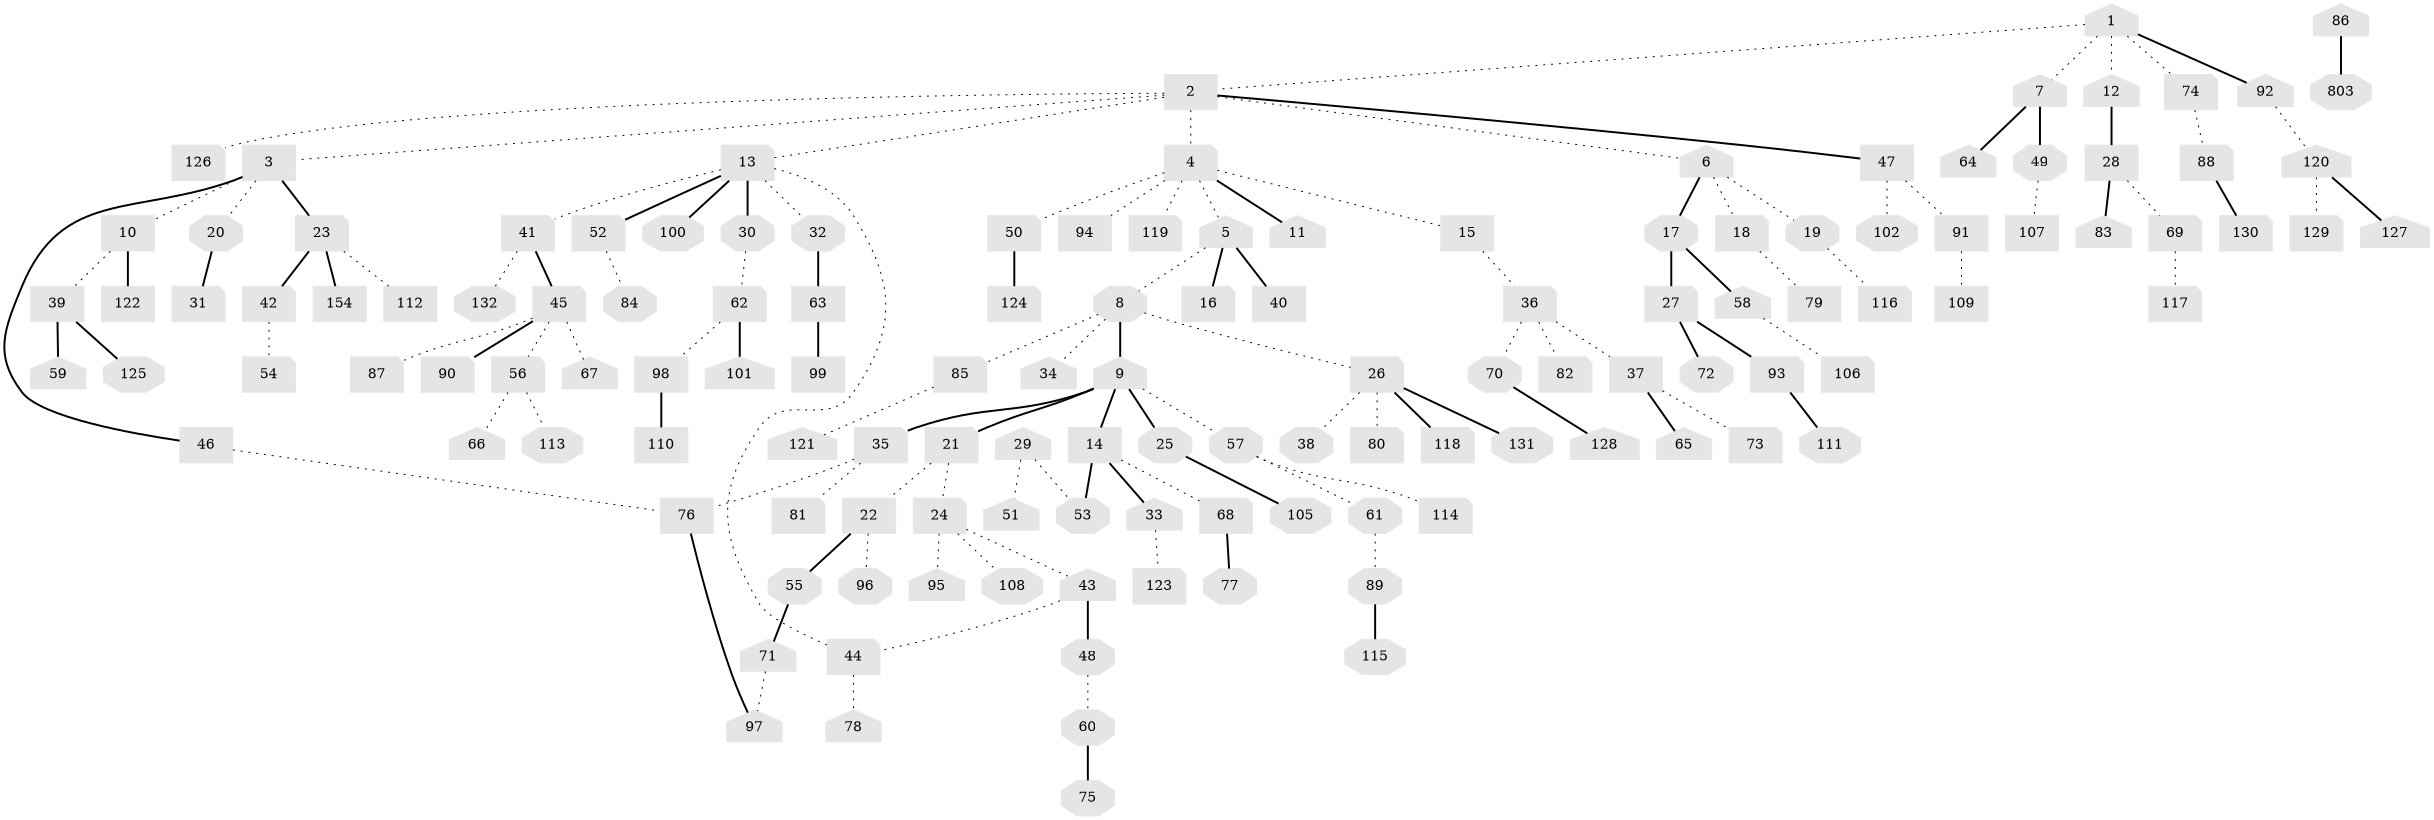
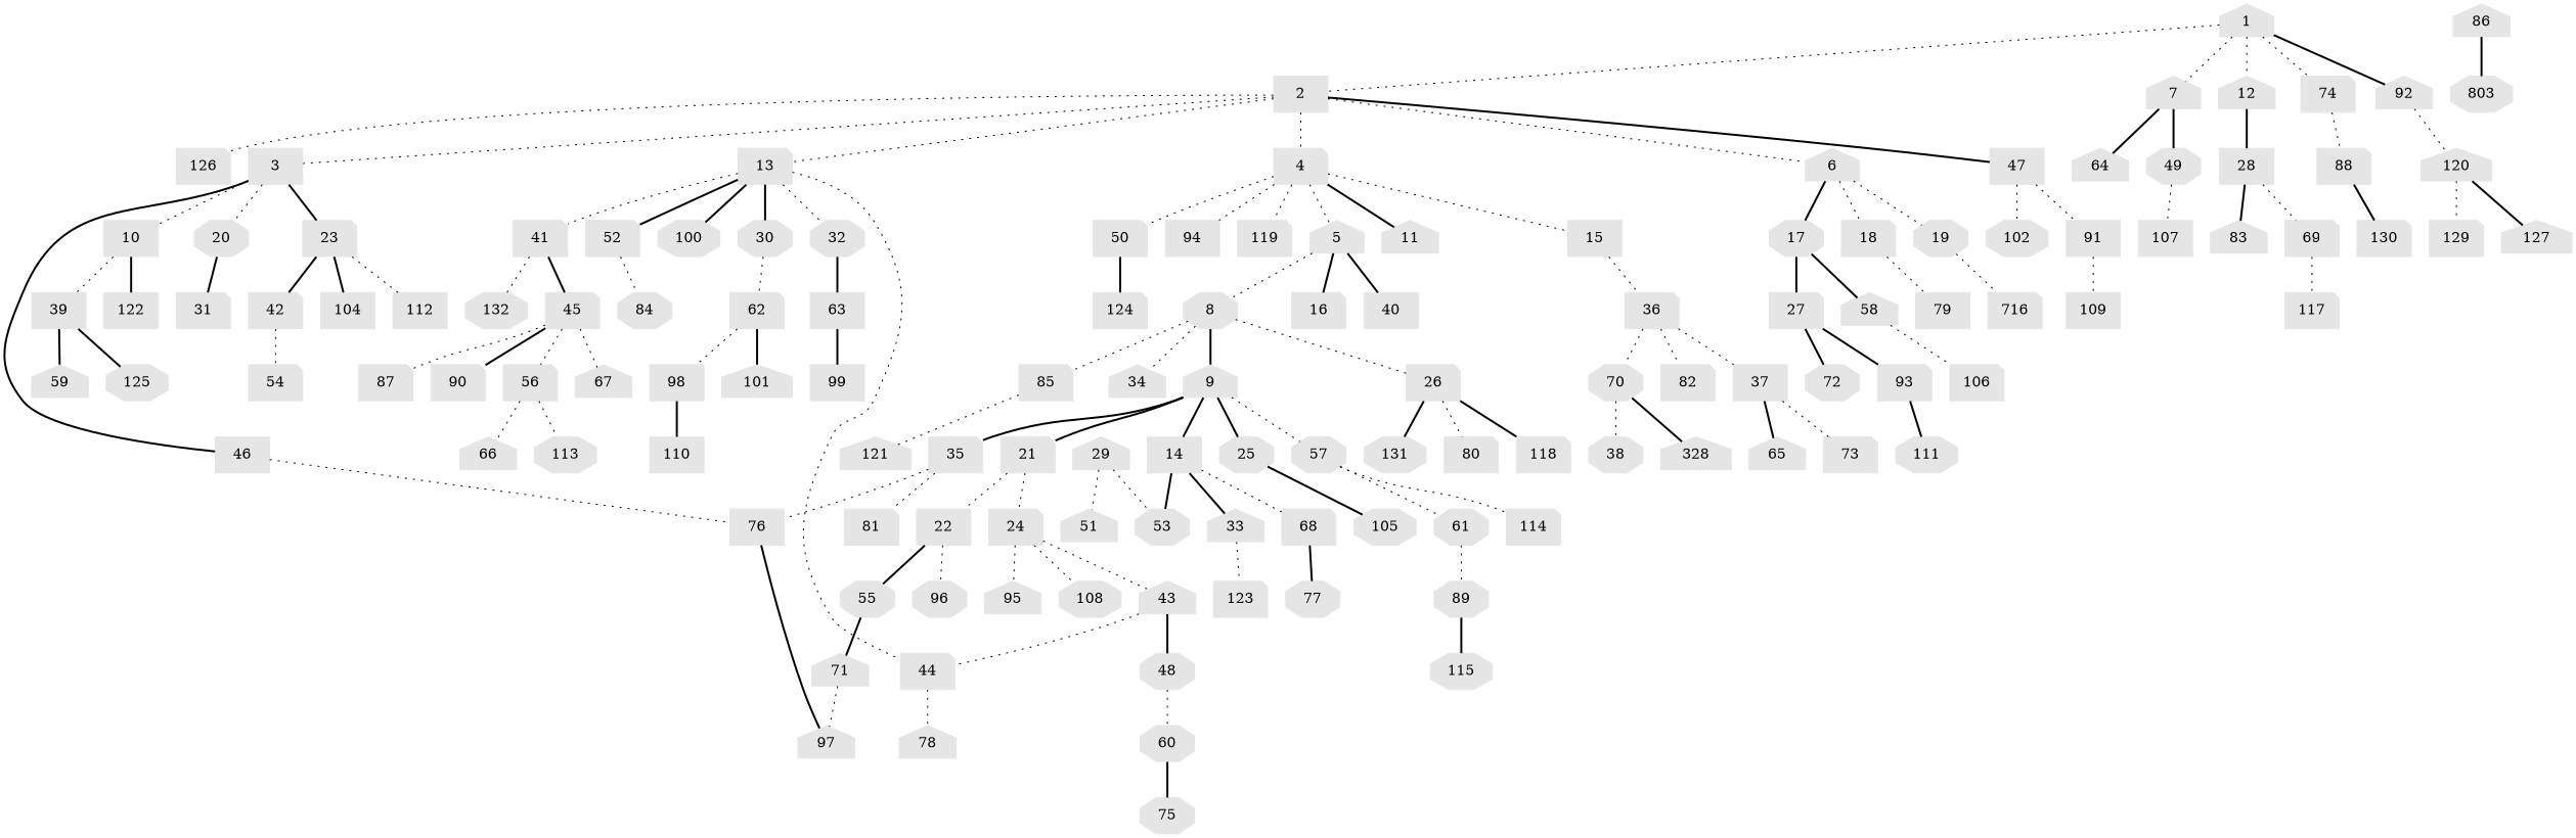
  graph {
    node [color=gray90 shape=note style=filled]
    edge [style=dotted]
    1 [shape=house]
    2 [shape=box]
    7 [shape=house]
    12 [shape=house]
    74
    92 [shape=house]
    3 [shape=box]
    4
    6 [shape=house]
    13
    47 [shape=box]
    126
    49 [shape=octagon]
    64 [shape=house]
    28 [shape=box]
    88
    120 [shape=house]
    10 [shape=box]
    20 [shape=octagon]
    23
    46 [shape=box]
    5 [shape=house]
    11 [shape=house]
    15 [shape=box]
    50
    94 [shape=box]
    119
    17 [shape=octagon]
    18
    19 [shape=octagon]
    30 [shape=octagon]
    32 [shape=octagon]
    41
    44
    52
    100 [shape=octagon]
    91 [shape=box]
    102 [shape=octagon]
    39 [shape=box]
    122 [shape=box]
    31
    42
-   104 [shape=box label=154]
+   104 [shape=box]
    112 [shape=box]
    76 [shape=box]
    8 [shape=octagon]
    16
    40 [shape=box]
    36
    124
    9 [shape=house]
    26
    34 [shape=house]
    85
    27
    58 [shape=house]
    79 [shape=box]
-   116
+   116 [label=716]
    107 [shape=box]
    14 [shape=box]
    21
    25 [shape=octagon]
    35
    57 [shape=octagon]
    38 [shape=octagon]
    80
    118
    131 [shape=octagon]
    121 [shape=house]
    33 [shape=house]
    68
    53 [shape=octagon]
    22 [shape=box]
    24
    105 [shape=octagon]
    81
    61 [shape=octagon]
    114
    59 [shape=house]
    125 [shape=octagon]
    69
    83 [shape=house]
    62
    63 [shape=box]
    45
    132 [shape=octagon]
    78 [shape=house]
    84 [shape=octagon]
    29 [shape=house]
    51 [shape=house]
    123
    77 [shape=octagon]
    37 [shape=box]
    70 [shape=octagon]
    82
    72 [shape=octagon]
    93
    106
    55 [shape=octagon]
    96 [shape=octagon]
    43 [shape=house]
    95 [shape=house]
    108 [shape=octagon]
    71 [shape=house]
    54
    48 [shape=octagon]
    111 [shape=octagon]
    117
    98 [shape=box]
    101 [shape=house]
    99 [shape=box]
    97 [shape=house]
    65 [shape=house]
    73
-   128 [shape=house]
+   128 [shape=house label=328]
    56
    67 [shape=house]
    87
    90
    60 [shape=octagon]
    66 [shape=house]
    113 [shape=octagon]
    109 [shape=box]
    75 [shape=octagon]
    89 [shape=octagon]
    115 [shape=octagon]
    110 [shape=box]
    86 [shape=house]
    n129 [label=803 shape=octagon]
    130
    127 [shape=house]
    129
    1 -- 2
    1 -- 7
    1 -- 12
    1 -- 74
    1 -- 92 [style=bold]
    2 -- 3
    2 -- 4
    2 -- 6
    2 -- 13
    2 -- 47 [style=bold]
    2 -- 126
    7 -- 49 [style=bold]
    7 -- 64 [style=bold]
    12 -- 28 [style=bold]
    74 -- 88
    92 -- 120
    3 -- 10
    3 -- 20
    3 -- 23 [style=bold]
    3 -- 46 [style=bold]
    4 -- 5
    4 -- 11 [style=bold]
    4 -- 15
    4 -- 50
    4 -- 94
    4 -- 119
    6 -- 17 [style=bold]
    6 -- 18
    6 -- 19
    13 -- 30 [style=bold]
    13 -- 32
    13 -- 41
    13 -- 44
    13 -- 52 [style=bold]
    13 -- 100 [style=bold]
    47 -- 91
    47 -- 102
    49 -- 107
    28 -- 69
    28 -- 83 [style=bold]
    88 -- 130 [style=bold]
    120 -- 127 [style=bold]
    120 -- 129
    10 -- 39
    10 -- 122 [style=bold]
    20 -- 31 [style=bold]
    23 -- 42 [style=bold]
    23 -- 104 [style=bold]
    23 -- 112
    46 -- 76
    5 -- 8
    5 -- 16 [style=bold]
    5 -- 40 [style=bold]
    15 -- 36
    50 -- 124 [style=bold]
    17 -- 27 [style=bold]
    17 -- 58 [style=bold]
    18 -- 79
    19 -- 116
    30 -- 62
    32 -- 63 [style=bold]
    41 -- 45 [style=bold]
    41 -- 132
    44 -- 78
    52 -- 84
    91 -- 109
    39 -- 59 [style=bold]
    39 -- 125 [style=bold]
    42 -- 54
    76 -- 97 [style=bold]
    8 -- 9 [style=bold]
    8 -- 26
    8 -- 34
    8 -- 85
    36 -- 37
    36 -- 70
    36 -- 82
    9 -- 14 [style=bold]
    9 -- 21 [style=bold]
    9 -- 25 [style=bold]
    9 -- 35 [style=bold]
    9 -- 57
-   26 -- 38
+   70 -- 38
    26 -- 80
    26 -- 118 [style=bold]
    26 -- 131 [style=bold]
    85 -- 121
    27 -- 72 [style=bold]
    27 -- 93 [style=bold]
    58 -- 106
    14 -- 33 [style=bold]
    14 -- 68
    14 -- 53 [style=bold]
    21 -- 22
    21 -- 24
    25 -- 105 [style=bold]
    35 -- 76
    35 -- 81
    57 -- 61
    57 -- 114
    33 -- 123
    68 -- 77 [style=bold]
    22 -- 55 [style=bold]
    22 -- 96
    24 -- 43
    24 -- 95
    24 -- 108
    61 -- 89
    69 -- 117
    62 -- 98
    62 -- 101 [style=bold]
    63 -- 99 [style=bold]
    45 -- 56
    45 -- 67
    45 -- 87
    45 -- 90 [style=bold]
    29 -- 53
    29 -- 51
    37 -- 65 [style=bold]
    37 -- 73
    70 -- 128 [style=bold]
    93 -- 111 [style=bold]
    55 -- 71 [style=bold]
    43 -- 44
    43 -- 48 [style=bold]
    71 -- 97
    48 -- 60
    98 -- 110 [style=bold]
    56 -- 66
    56 -- 113
    60 -- 75 [style=bold]
    89 -- 115 [style=bold]
    86 -- n129 [style=bold]
  }
